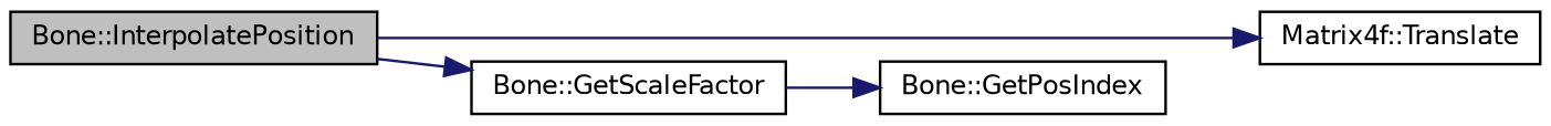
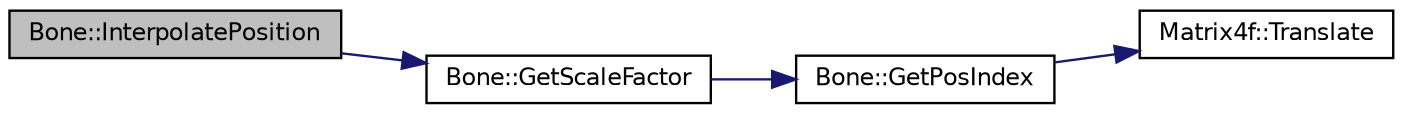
  digraph {
    rankdir=LR
    node [color=black fillcolor=white fontname=Helvetica fontsize=10 shape=record style=filled]
    edge [color=midnightblue fontname=Helvetica fontsize=10 labelfontname=Helvetica labelfontsize=10 style=solid]
    n1 [fillcolor=grey75 fontcolor=black height=0.2 label="Bone::InterpolatePosition" width=0.4]
    n2 [height=0.2 label="Matrix4f::Translate" width=0.4]
    n3 [height=0.2 label="Bone::GetScaleFactor" width=0.4]
    n4 [height=0.2 label="Bone::GetPosIndex" width=0.4]
-   n1 -> n2
+   n4 -> n2
    n1 -> n3
    n3 -> n4
  }
